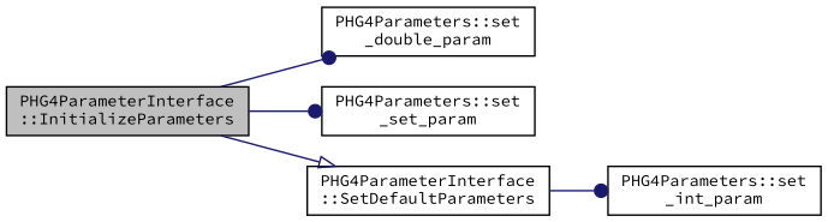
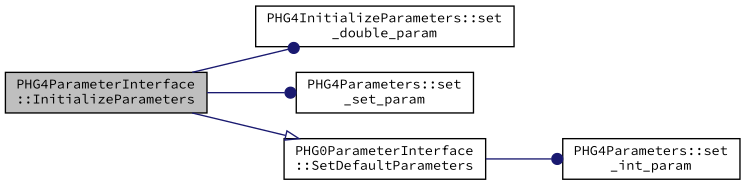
  digraph {
    fontname="Source Code Pro"
    rankdir=LR
    node [color=black fontname="Source Code Pro" fontsize=10 shape=record]
    edge [arrowhead=dot color=midnightblue fontname="Source Code Pro" fontsize=10 labelfontname=FreeSans labelfontsize=10 style=solid]
    n1 [fillcolor=grey75 fontcolor=black height=0.2 label="PHG4ParameterInterface\l::InitializeParameters" style=filled width=0.4]
-   n2 [height=0.2 label="PHG4Parameters::set\l_double_param" width=0.4]
+   n2 [height=0.2 label="PHG4InitializeParameters::set\l_double_param" width=0.4]
    n3 [height=0.2 label="PHG4Parameters::set\l_set_param" width=0.4]
-   n4 [height=0.2 label="PHG4ParameterInterface\l::SetDefaultParameters" width=0.4]
+   n4 [height=0.2 label="PHG0ParameterInterface\l::SetDefaultParameters" width=0.4]
    n5 [height=0.2 label="PHG4Parameters::set\l_int_param" width=0.4]
    n1 -> n2
    n1 -> n3
    n1 -> n4 [arrowhead=onormal]
    n4 -> n5
  }
